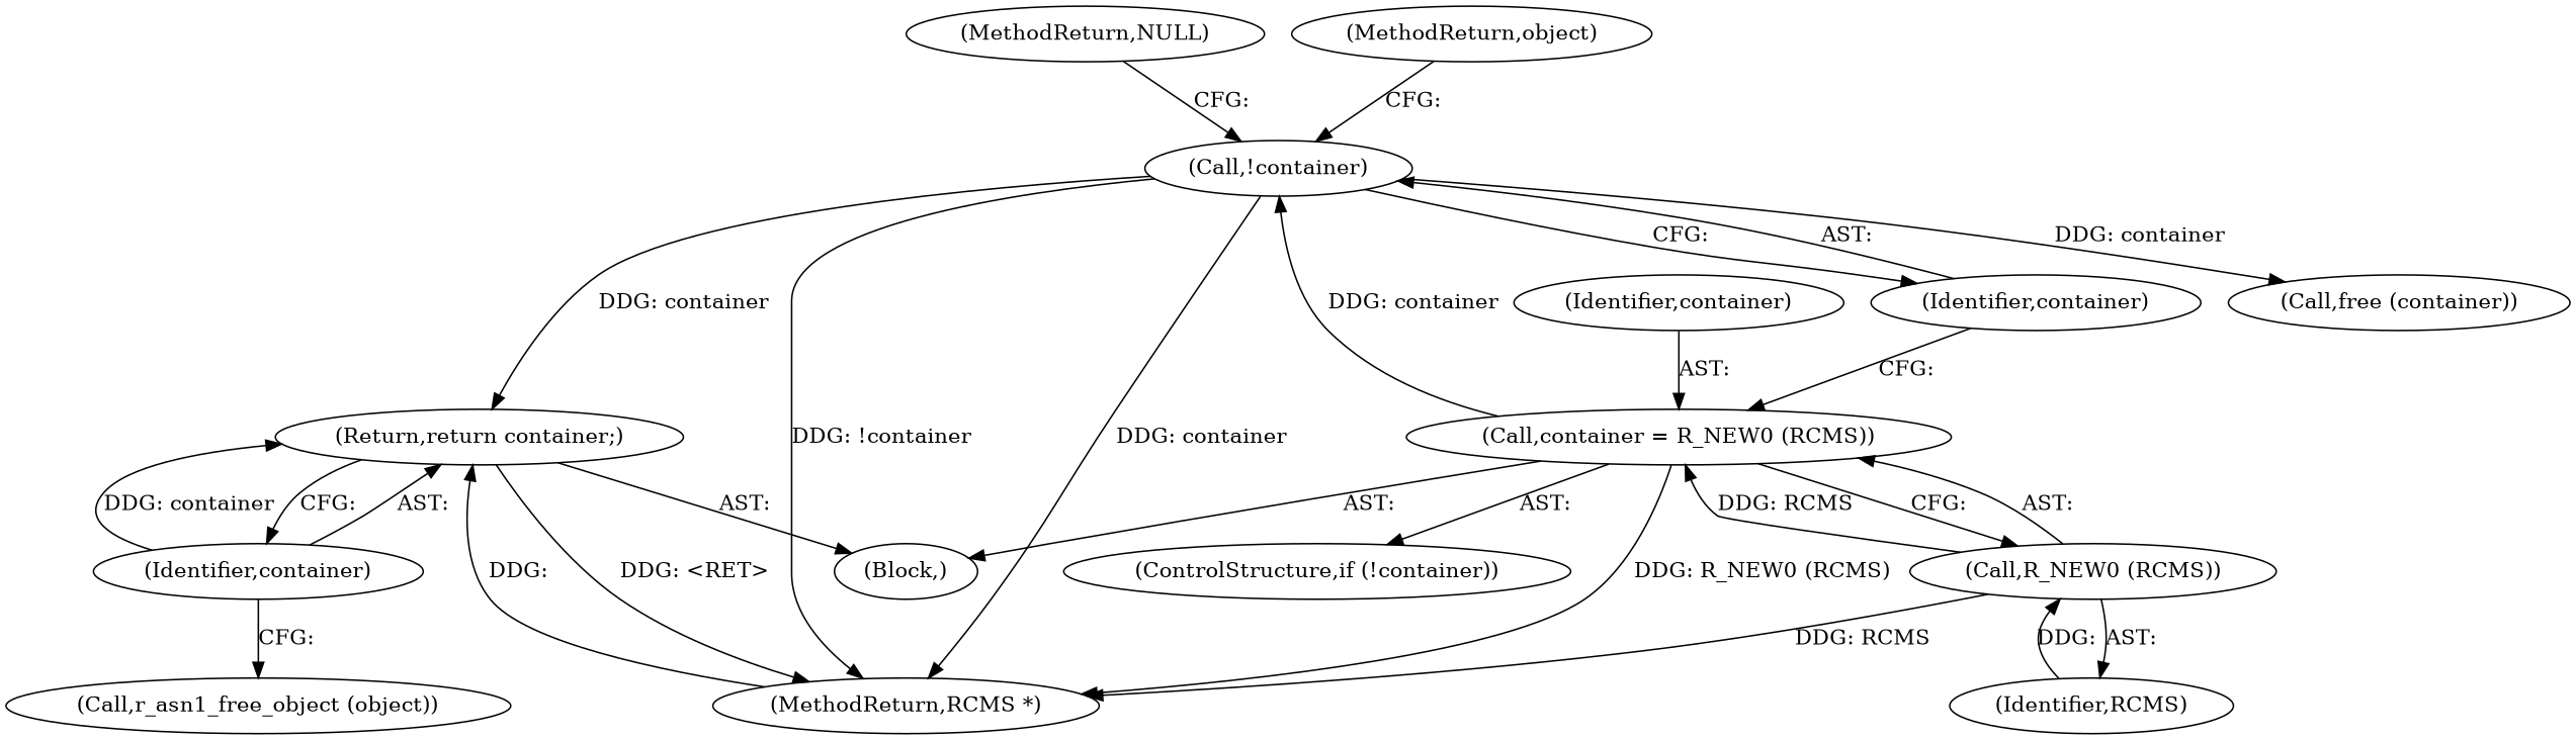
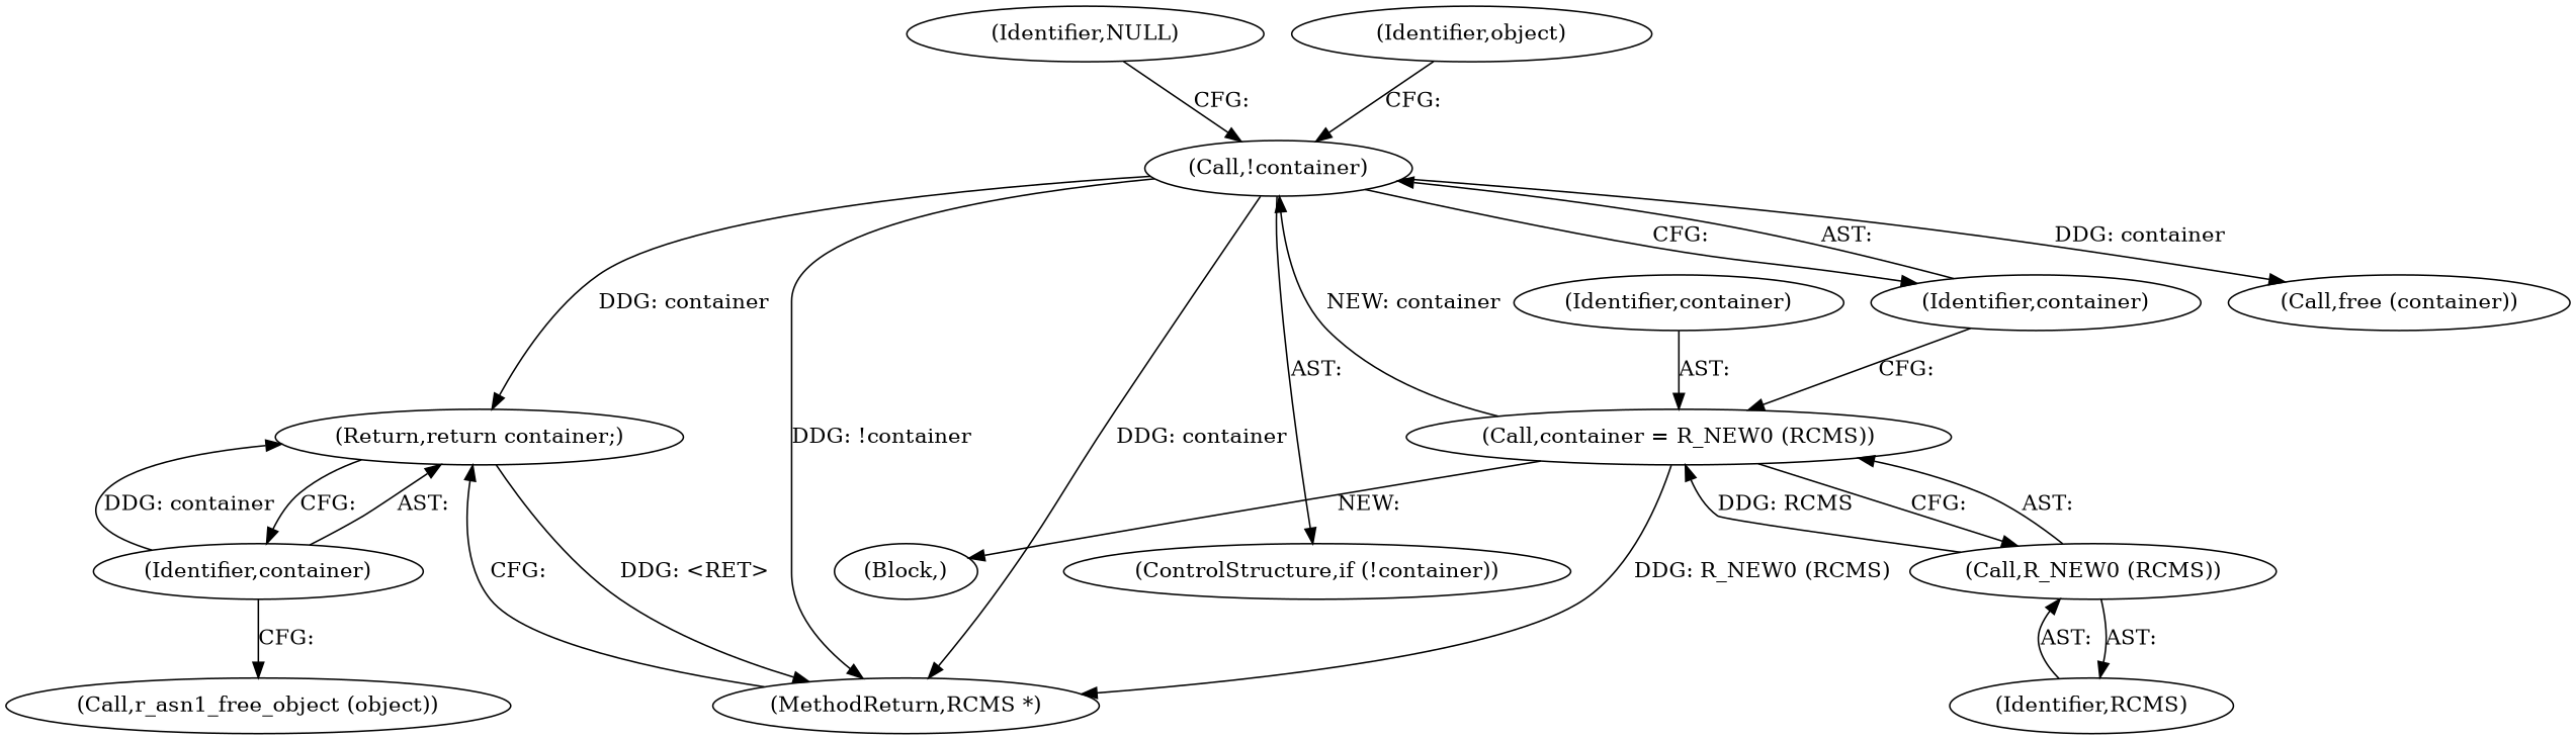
  digraph {
    n1 [label="(Return,return container;)"]
    n2 [label="(Identifier,container)"]
    n3 [label="(MethodReturn,RCMS *)"]
    n4 [label="(Block,)"]
    n5 [label="(Call,r_asn1_free_object (object))"]
    n6 [label="(Call,!container)"]
    n7 [label="(ControlStructure,if (!container))"]
    n8 [label="(Call,free (container))"]
    n9 [label="(Identifier,container)"]
    n10 [label="(Call,container = R_NEW0 (RCMS))"]
    n11 [label="(Call,R_NEW0 (RCMS))"]
    n12 [label="(Identifier,RCMS)"]
-   n13 [label="(MethodReturn,NULL)"]
-   n14 [label="(MethodReturn,object)"]
+   n13 [label="(Identifier,NULL)"]
+   n14 [label="(Identifier,object)"]
    n15 [label="(Identifier,container)"]
    n1 -> n2 [label="CFG: "]
    n1 -> n3 [label="DDG: <RET>"]
-   n1 -> n4 [label="AST: "]
    n2 -> n1 [label="AST: "]
    n2 -> n1 [label="DDG: container"]
    n2 -> n5 [label="CFG: "]
-   n3 -> n1 [label="DDG: "]
+   n3 -> n1 [label="CFG: "]
    n6 -> n1 [label="DDG: container"]
    n6 -> n3 [label="DDG: container"]
    n6 -> n3 [label="DDG: !container"]
-   n10 -> n7 [label="AST: "]
+   n6 -> n7 [label="AST: "]
    n6 -> n8 [label="DDG: container"]
    n6 -> n9 [label="CFG: "]
    n9 -> n6 [label="AST: "]
    n9 -> n10 [label="CFG: "]
    n10 -> n3 [label="DDG: R_NEW0 (RCMS)"]
-   n10 -> n4 [label="AST: "]
-   n10 -> n6 [label="DDG: container"]
+   n10 -> n4 [label="NEW: "]
+   n10 -> n6 [label="NEW: container"]
    n10 -> n11 [label="CFG: "]
-   n11 -> n3 [label="DDG: RCMS"]
    n11 -> n10 [label="AST: "]
    n11 -> n10 [label="DDG: RCMS"]
    n11 -> n12 [label="AST: "]
-   n12 -> n11 [label="DDG: "]
+   n12 -> n11 [label="AST: "]
    n13 -> n6 [label="CFG: "]
    n14 -> n6 [label="CFG: "]
    n15 -> n10 [label="AST: "]
  }
